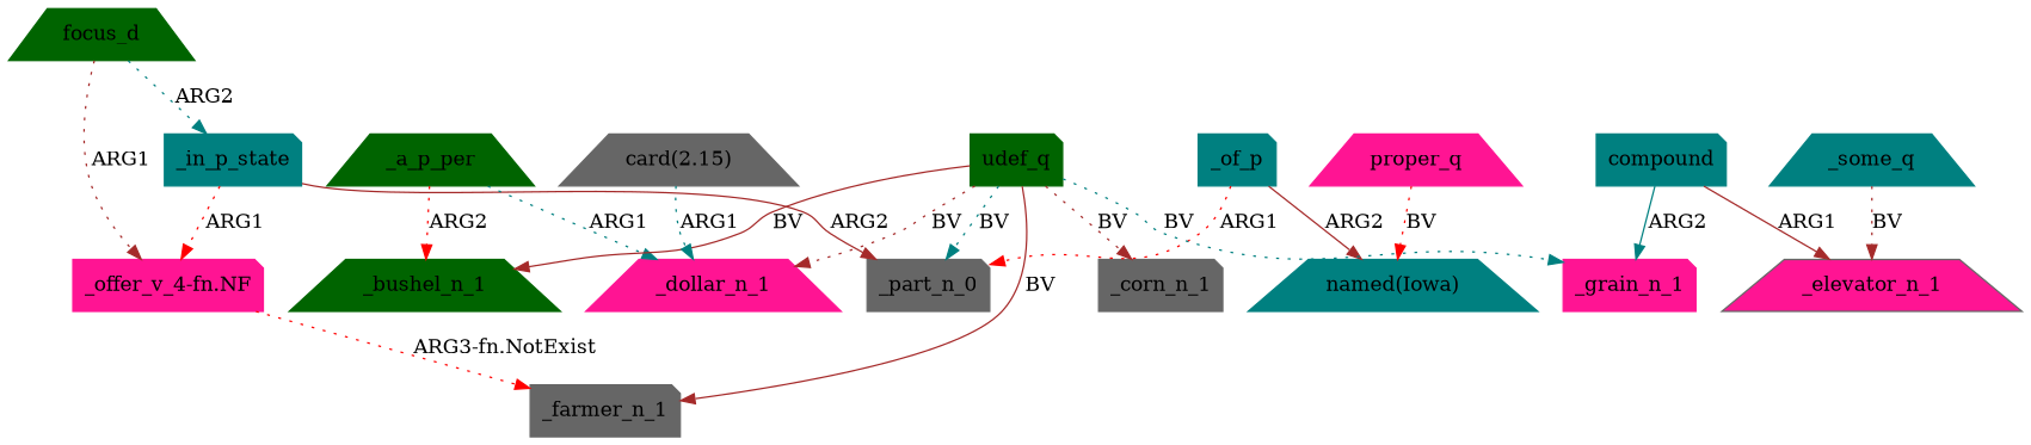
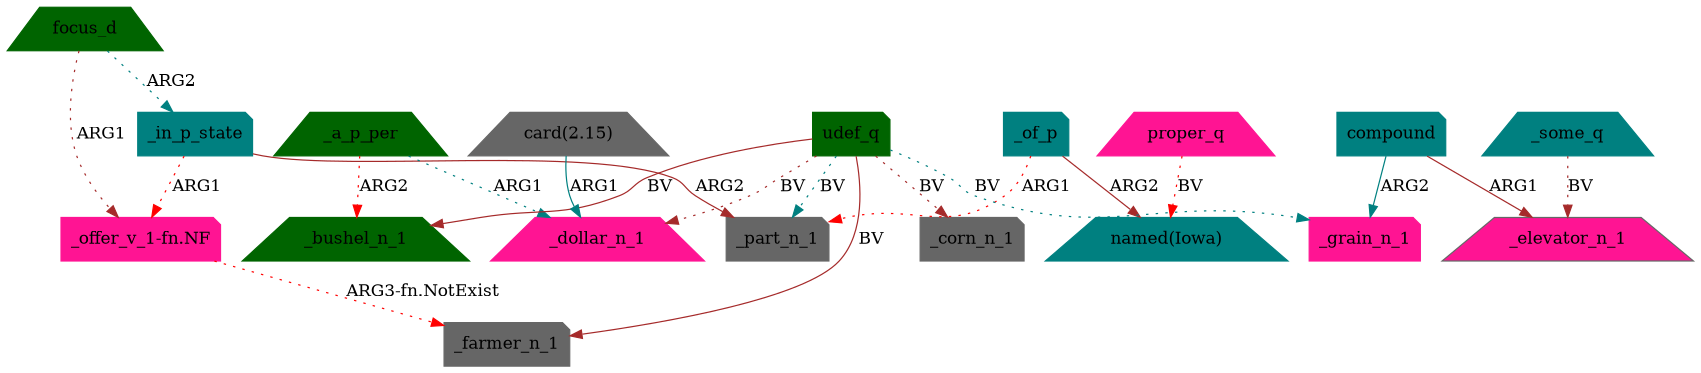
  digraph {
    node [color=gray40 shape=note style=filled]
    edge [color=brown style=dotted]
-   "_offer_v_1-fn.NF" [color=deeppink label="_offer_v_4-fn.NF"]
+   "_offer_v_1-fn.NF" [color=deeppink]
    _farmer_n_1
    _elevator_n_1 [fillcolor=deeppink shape=trapezium]
    _dollar_n_1 [color=deeppink shape=trapezium]
    _in_p_state [color=teal]
-   _part_n_1 [label=_part_n_0]
+   _part_n_1
    compound [color=teal]
    _grain_n_1 [color=deeppink]
    focus_d [color=darkgreen shape=trapezium]
    _some_q [color=teal shape=trapezium]
    _a_p_per [color=darkgreen shape=trapezium]
    _bushel_n_1 [color=darkgreen shape=trapezium]
    _corn_n_1
    _of_p [color=teal]
    "named(Iowa)" [color=teal shape=trapezium]
    udef_q [color=darkgreen]
    "card(2.15)" [shape=trapezium]
    proper_q [color=deeppink shape=trapezium]
    "_offer_v_1-fn.NF" -> _farmer_n_1 [color=red label="ARG3-fn.NotExist"]
    _in_p_state -> "_offer_v_1-fn.NF" [color=red label=ARG1]
    _in_p_state -> _part_n_1 [label=ARG2 style=solid]
    compound -> _elevator_n_1 [label=ARG1 style=solid]
    compound -> _grain_n_1 [color=teal label=ARG2 style=solid]
    focus_d -> "_offer_v_1-fn.NF" [label=ARG1]
    focus_d -> _in_p_state [color=teal label=ARG2]
    _some_q -> _elevator_n_1 [label=BV]
    _a_p_per -> _dollar_n_1 [color=teal label=ARG1]
    _a_p_per -> _bushel_n_1 [color=red label=ARG2]
    _of_p -> _part_n_1 [color=red label=ARG1]
    _of_p -> "named(Iowa)" [label=ARG2 style=solid]
    udef_q -> _farmer_n_1 [label=BV style=solid]
    udef_q -> _dollar_n_1 [label=BV]
    udef_q -> _part_n_1 [color=teal label=BV]
    udef_q -> _grain_n_1 [color=teal label=BV]
    udef_q -> _bushel_n_1 [label=BV style=solid]
    udef_q -> _corn_n_1 [label=BV]
-   "card(2.15)" -> _dollar_n_1 [color=teal label=ARG1]
+   "card(2.15)" -> _dollar_n_1 [color=teal label=ARG1 style=solid]
    proper_q -> "named(Iowa)" [color=red label=BV]
  }
